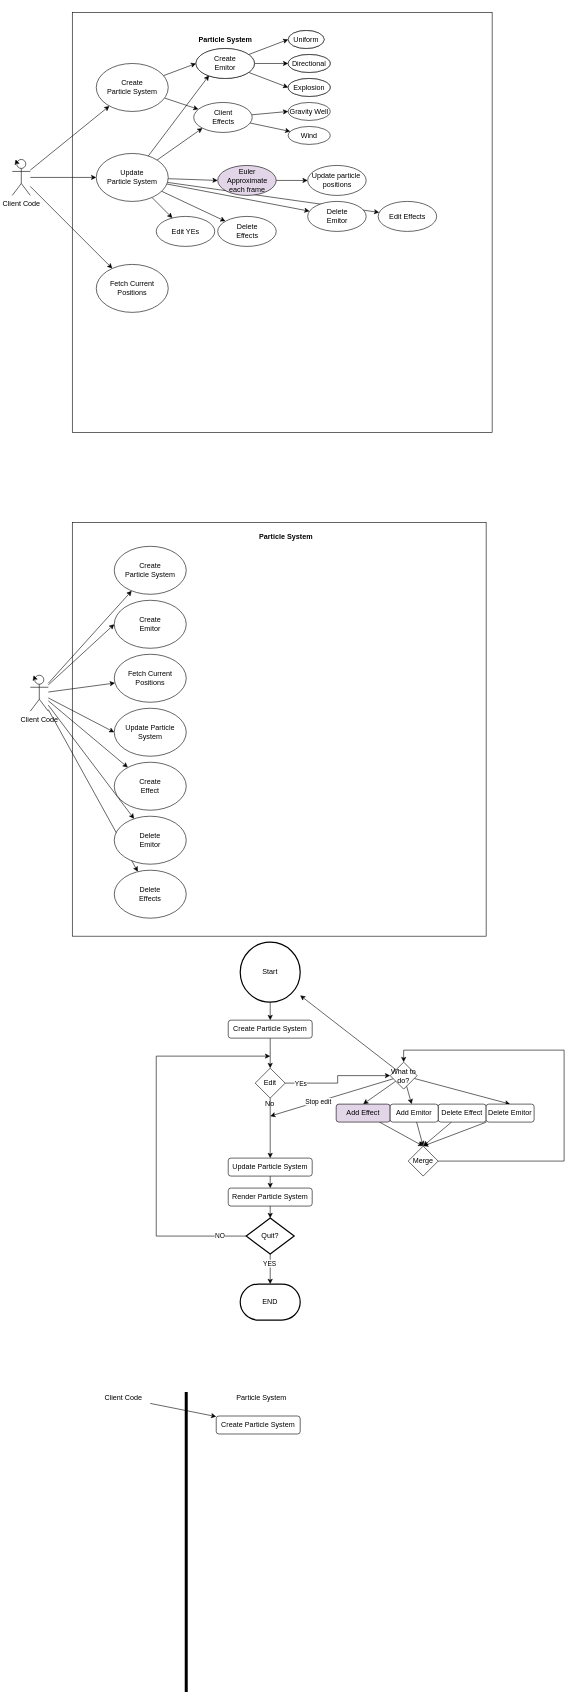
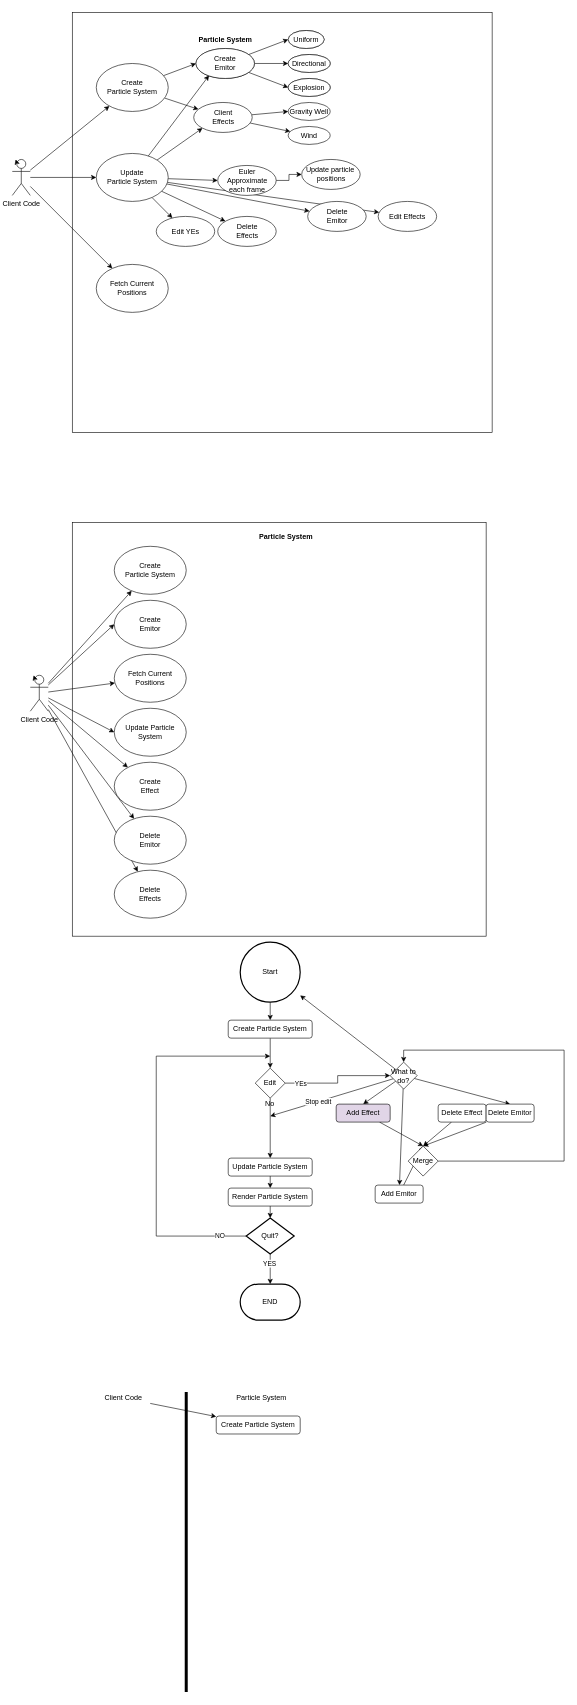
  <mxCell id="0" />
  <mxCell id="1" parent="0" />
  <mxCell id="2" value="" style="whiteSpace=wrap;html=1;aspect=fixed;" vertex="1" parent="1"><mxGeometry x="120" y="20" width="700" height="700" as="geometry" /></mxCell>
  <mxCell id="3" style="edgeStyle=none;rounded=0;orthogonalLoop=1;jettySize=auto;html=1;" edge="1" parent="1" source="6" target="10"><mxGeometry relative="1" as="geometry" /></mxCell>
  <mxCell id="4" style="edgeStyle=none;rounded=0;orthogonalLoop=1;jettySize=auto;html=1;entryX=0;entryY=0.5;entryDx=0;entryDy=0;" edge="1" parent="1" source="6" target="18"><mxGeometry relative="1" as="geometry" /></mxCell>
  <mxCell id="5" style="edgeStyle=none;rounded=0;orthogonalLoop=1;jettySize=auto;html=1;" edge="1" parent="1" source="6" target="19"><mxGeometry relative="1" as="geometry" /></mxCell>
  <mxCell id="6" value="Client Code&lt;br&gt;" style="shape=umlActor;verticalLabelPosition=bottom;verticalAlign=top;html=1;outlineConnect=0;" vertex="1" parent="1"><mxGeometry x="20" y="265" width="30" height="60" as="geometry" /></mxCell>
  <mxCell id="7" value="&lt;b&gt;Particle System&lt;/b&gt;" style="text;html=1;strokeColor=none;fillColor=none;align=center;verticalAlign=middle;whiteSpace=wrap;rounded=0;" vertex="1" parent="1"><mxGeometry x="322.5" y="50" width="105" height="30" as="geometry" /></mxCell>
  <mxCell id="8" style="edgeStyle=none;rounded=0;orthogonalLoop=1;jettySize=auto;html=1;entryX=0;entryY=0.5;entryDx=0;entryDy=0;" edge="1" parent="1" source="10" target="23"><mxGeometry relative="1" as="geometry" /></mxCell>
  <mxCell id="9" style="edgeStyle=none;rounded=0;orthogonalLoop=1;jettySize=auto;html=1;" edge="1" parent="1" source="10" target="26"><mxGeometry relative="1" as="geometry" /></mxCell>
  <mxCell id="10" value="Create&lt;br&gt;Particle System" style="ellipse;whiteSpace=wrap;html=1;" vertex="1" parent="1"><mxGeometry x="160" y="105" width="120" height="80" as="geometry" /></mxCell>
  <mxCell id="11" style="edgeStyle=none;rounded=0;orthogonalLoop=1;jettySize=auto;html=1;entryX=0;entryY=0.5;entryDx=0;entryDy=0;" edge="1" parent="1" source="18" target="28"><mxGeometry relative="1" as="geometry" /></mxCell>
  <mxCell id="12" style="edgeStyle=none;rounded=0;orthogonalLoop=1;jettySize=auto;html=1;entryX=0;entryY=1;entryDx=0;entryDy=0;" edge="1" parent="1" source="18" target="26"><mxGeometry relative="1" as="geometry" /></mxCell>
  <mxCell id="13" style="edgeStyle=none;rounded=0;orthogonalLoop=1;jettySize=auto;html=1;entryX=0.223;entryY=0.9;entryDx=0;entryDy=0;entryPerimeter=0;" edge="1" parent="1" source="18" target="23"><mxGeometry relative="1" as="geometry" /></mxCell>
  <mxCell id="14" style="edgeStyle=none;rounded=0;orthogonalLoop=1;jettySize=auto;html=1;" edge="1" parent="1" source="18" target="41"><mxGeometry relative="1" as="geometry" /></mxCell>
  <mxCell id="15" style="edgeStyle=none;rounded=0;orthogonalLoop=1;jettySize=auto;html=1;" edge="1" parent="1" source="18" target="40"><mxGeometry relative="1" as="geometry" /></mxCell>
  <mxCell id="16" style="edgeStyle=none;rounded=0;orthogonalLoop=1;jettySize=auto;html=1;" edge="1" parent="1" source="18" target="42"><mxGeometry relative="1" as="geometry" /></mxCell>
  <mxCell id="17" style="edgeStyle=none;rounded=0;orthogonalLoop=1;jettySize=auto;html=1;" edge="1" parent="1" source="18" target="43"><mxGeometry relative="1" as="geometry" /></mxCell>
  <mxCell id="18" value="Update&lt;br&gt;Particle System" style="ellipse;whiteSpace=wrap;html=1;" vertex="1" parent="1"><mxGeometry x="160" y="255" width="120" height="80" as="geometry" /></mxCell>
  <mxCell id="19" value="Fetch Current&lt;br&gt;Positions" style="ellipse;whiteSpace=wrap;html=1;" vertex="1" parent="1"><mxGeometry x="160" y="440" width="120" height="80" as="geometry" /></mxCell>
  <mxCell id="20" style="edgeStyle=none;rounded=0;orthogonalLoop=1;jettySize=auto;html=1;entryX=0;entryY=0.5;entryDx=0;entryDy=0;" edge="1" parent="1" source="23" target="30"><mxGeometry relative="1" as="geometry" /></mxCell>
  <mxCell id="21" style="edgeStyle=none;rounded=0;orthogonalLoop=1;jettySize=auto;html=1;" edge="1" parent="1" source="23" target="31"><mxGeometry relative="1" as="geometry" /></mxCell>
  <mxCell id="22" style="edgeStyle=none;rounded=0;orthogonalLoop=1;jettySize=auto;html=1;entryX=0;entryY=0.5;entryDx=0;entryDy=0;" edge="1" parent="1" source="23" target="32"><mxGeometry relative="1" as="geometry" /></mxCell>
  <mxCell id="23" value="Create&lt;br&gt;Emitor" style="ellipse;whiteSpace=wrap;html=1;" vertex="1" parent="1"><mxGeometry x="326.25" y="80" width="97.5" height="50" as="geometry" /></mxCell>
  <mxCell id="24" style="edgeStyle=none;rounded=0;orthogonalLoop=1;jettySize=auto;html=1;entryX=0;entryY=0.5;entryDx=0;entryDy=0;" edge="1" parent="1" source="26" target="34"><mxGeometry relative="1" as="geometry" /></mxCell>
  <mxCell id="25" style="edgeStyle=none;rounded=0;orthogonalLoop=1;jettySize=auto;html=1;" edge="1" parent="1" source="26" target="35"><mxGeometry relative="1" as="geometry" /></mxCell>
  <mxCell id="26" value="Client&lt;br&gt;Effects" style="ellipse;whiteSpace=wrap;html=1;" vertex="1" parent="1"><mxGeometry x="322.5" y="170" width="97.5" height="50" as="geometry" /></mxCell>
  <mxCell id="27" style="edgeStyle=orthogonalEdgeStyle;rounded=0;orthogonalLoop=1;jettySize=auto;html=1;" edge="1" parent="1" source="28" target="29"><mxGeometry relative="1" as="geometry" /></mxCell>
- <mxCell id="28" value="Euler Approximate&lt;br&gt;each frame" style="ellipse;whiteSpace=wrap;html=1;fillColor=#e1d5e7;" vertex="1" parent="1"><mxGeometry x="362.5" y="275" width="97.5" height="50" as="geometry" /></mxCell>
- <mxCell id="29" value="Update particle&amp;nbsp;&lt;br&gt;positions" style="ellipse;whiteSpace=wrap;html=1;" vertex="1" parent="1"><mxGeometry x="512.5" y="275" width="97.5" height="50" as="geometry" /></mxCell>
+ <mxCell id="28" value="Euler Approximate&lt;br&gt;each frame" style="ellipse;whiteSpace=wrap;html=1;" vertex="1" parent="1"><mxGeometry x="362.5" y="275" width="97.5" height="50" as="geometry" /></mxCell>
+ <mxCell id="29" value="Update particle&amp;nbsp;&lt;br&gt;positions" style="ellipse;whiteSpace=wrap;html=1;" vertex="1" parent="1"><mxGeometry x="502.5" y="265" width="97.5" height="50" as="geometry" /></mxCell>
  <mxCell id="30" value="Uniform" style="ellipse;whiteSpace=wrap;html=1;" vertex="1" parent="1"><mxGeometry x="480" y="50" width="60" height="30" as="geometry" /></mxCell>
  <mxCell id="31" value="Directional" style="ellipse;whiteSpace=wrap;html=1;" vertex="1" parent="1"><mxGeometry x="480" y="90" width="70" height="30" as="geometry" /></mxCell>
  <mxCell id="32" value="Explosion" style="ellipse;whiteSpace=wrap;html=1;" vertex="1" parent="1"><mxGeometry x="480" y="130" width="70" height="30" as="geometry" /></mxCell>
  <mxCell id="33" style="edgeStyle=none;rounded=0;orthogonalLoop=1;jettySize=auto;html=1;exitX=0.25;exitY=0.1;exitDx=0;exitDy=0;exitPerimeter=0;" edge="1" parent="1" source="6" target="6"><mxGeometry relative="1" as="geometry" /></mxCell>
  <mxCell id="34" value="Gravity Well" style="ellipse;whiteSpace=wrap;html=1;" vertex="1" parent="1"><mxGeometry x="480" y="170" width="70" height="30" as="geometry" /></mxCell>
  <mxCell id="35" value="Wind" style="ellipse;whiteSpace=wrap;html=1;" vertex="1" parent="1"><mxGeometry x="480" y="210" width="70" height="30" as="geometry" /></mxCell>
  <mxCell id="36" value="Create&lt;br&gt;Emitor" style="ellipse;whiteSpace=wrap;html=1;" vertex="1" parent="1"><mxGeometry x="326.25" y="80" width="97.5" height="50" as="geometry" /></mxCell>
  <mxCell id="37" value="Uniform" style="ellipse;whiteSpace=wrap;html=1;" vertex="1" parent="1"><mxGeometry x="480" y="50" width="60" height="30" as="geometry" /></mxCell>
  <mxCell id="38" value="Directional" style="ellipse;whiteSpace=wrap;html=1;" vertex="1" parent="1"><mxGeometry x="480" y="90" width="70" height="30" as="geometry" /></mxCell>
  <mxCell id="39" value="Explosion" style="ellipse;whiteSpace=wrap;html=1;" vertex="1" parent="1"><mxGeometry x="480" y="130" width="70" height="30" as="geometry" /></mxCell>
  <mxCell id="40" value="Delete&lt;br&gt;Effects" style="ellipse;whiteSpace=wrap;html=1;" vertex="1" parent="1"><mxGeometry x="362.5" y="360" width="97.5" height="50" as="geometry" /></mxCell>
  <mxCell id="41" value="Delete&lt;br&gt;Emitor" style="ellipse;whiteSpace=wrap;html=1;" vertex="1" parent="1"><mxGeometry x="512.5" y="335" width="97.5" height="50" as="geometry" /></mxCell>
  <mxCell id="42" value="Edit YEs" style="ellipse;whiteSpace=wrap;html=1;" vertex="1" parent="1"><mxGeometry x="260" y="360" width="97.5" height="50" as="geometry" /></mxCell>
  <mxCell id="43" value="Edit Effects" style="ellipse;whiteSpace=wrap;html=1;" vertex="1" parent="1"><mxGeometry x="630" y="335" width="97.5" height="50" as="geometry" /></mxCell>
  <mxCell id="44" value="" style="whiteSpace=wrap;html=1;aspect=fixed;" vertex="1" parent="1"><mxGeometry x="120" y="870" width="690" height="690" as="geometry" /></mxCell>
  <mxCell id="45" style="edgeStyle=none;rounded=0;orthogonalLoop=1;jettySize=auto;html=1;" edge="1" parent="1" source="52" target="54"><mxGeometry relative="1" as="geometry" /></mxCell>
  <mxCell id="46" style="edgeStyle=none;rounded=0;orthogonalLoop=1;jettySize=auto;html=1;entryX=0;entryY=0.5;entryDx=0;entryDy=0;" edge="1" parent="1" source="52" target="55"><mxGeometry relative="1" as="geometry" /></mxCell>
  <mxCell id="47" style="edgeStyle=none;rounded=0;orthogonalLoop=1;jettySize=auto;html=1;" edge="1" parent="1" source="52" target="56"><mxGeometry relative="1" as="geometry" /></mxCell>
  <mxCell id="48" style="edgeStyle=none;rounded=0;orthogonalLoop=1;jettySize=auto;html=1;entryX=0;entryY=0.5;entryDx=0;entryDy=0;" edge="1" parent="1" source="52" target="58"><mxGeometry relative="1" as="geometry" /></mxCell>
  <mxCell id="49" style="edgeStyle=none;rounded=0;orthogonalLoop=1;jettySize=auto;html=1;" edge="1" parent="1" source="52" target="59"><mxGeometry relative="1" as="geometry" /></mxCell>
  <mxCell id="50" style="edgeStyle=none;rounded=0;orthogonalLoop=1;jettySize=auto;html=1;" edge="1" parent="1" source="52" target="60"><mxGeometry relative="1" as="geometry" /></mxCell>
  <mxCell id="51" style="edgeStyle=none;rounded=0;orthogonalLoop=1;jettySize=auto;html=1;" edge="1" parent="1" source="52" target="61"><mxGeometry relative="1" as="geometry" /></mxCell>
  <mxCell id="52" value="Client Code&lt;br&gt;" style="shape=umlActor;verticalLabelPosition=bottom;verticalAlign=top;html=1;outlineConnect=0;" vertex="1" parent="1"><mxGeometry x="50" y="1125" width="30" height="60" as="geometry" /></mxCell>
  <mxCell id="53" value="&lt;b&gt;Particle System&lt;/b&gt;" style="text;html=1;strokeColor=none;fillColor=none;align=center;verticalAlign=middle;whiteSpace=wrap;rounded=0;" vertex="1" parent="1"><mxGeometry x="423.75" y="880" width="105" height="30" as="geometry" /></mxCell>
  <mxCell id="54" value="Create&lt;br&gt;Particle System" style="ellipse;whiteSpace=wrap;html=1;" vertex="1" parent="1"><mxGeometry x="190" y="910" width="120" height="80" as="geometry" /></mxCell>
  <mxCell id="55" value="Create&lt;br&gt;Emitor" style="ellipse;whiteSpace=wrap;html=1;" vertex="1" parent="1"><mxGeometry x="190" y="1000" width="120" height="80" as="geometry" /></mxCell>
  <mxCell id="56" value="Fetch Current&lt;br&gt;Positions" style="ellipse;whiteSpace=wrap;html=1;" vertex="1" parent="1"><mxGeometry x="190" y="1090" width="120" height="80" as="geometry" /></mxCell>
  <mxCell id="57" style="edgeStyle=none;rounded=0;orthogonalLoop=1;jettySize=auto;html=1;exitX=0.25;exitY=0.1;exitDx=0;exitDy=0;exitPerimeter=0;" edge="1" parent="1" source="52" target="52"><mxGeometry relative="1" as="geometry" /></mxCell>
  <mxCell id="58" value="Update Particle System" style="ellipse;whiteSpace=wrap;html=1;" vertex="1" parent="1"><mxGeometry x="190" y="1180" width="120" height="80" as="geometry" /></mxCell>
  <mxCell id="59" value="Create&lt;br&gt;Effect" style="ellipse;whiteSpace=wrap;html=1;" vertex="1" parent="1"><mxGeometry x="190" y="1270" width="120" height="80" as="geometry" /></mxCell>
  <mxCell id="60" value="Delete&lt;br&gt;Emitor" style="ellipse;whiteSpace=wrap;html=1;" vertex="1" parent="1"><mxGeometry x="190" y="1360" width="120" height="80" as="geometry" /></mxCell>
  <mxCell id="61" value="Delete&lt;br&gt;Effects" style="ellipse;whiteSpace=wrap;html=1;" vertex="1" parent="1"><mxGeometry x="190" y="1450" width="120" height="80" as="geometry" /></mxCell>
  <mxCell id="62" style="edgeStyle=none;rounded=0;orthogonalLoop=1;jettySize=auto;html=1;" edge="1" parent="1" source="63" target="65"><mxGeometry relative="1" as="geometry" /></mxCell>
  <mxCell id="63" value="Start" style="strokeWidth=2;html=1;shape=mxgraph.flowchart.start_2;whiteSpace=wrap;" vertex="1" parent="1"><mxGeometry x="400" y="1570" width="100" height="100" as="geometry" /></mxCell>
  <mxCell id="64" style="edgeStyle=none;rounded=0;orthogonalLoop=1;jettySize=auto;html=1;entryX=0.5;entryY=0;entryDx=0;entryDy=0;" edge="1" parent="1" source="65" target="79"><mxGeometry relative="1" as="geometry"><mxPoint x="450" y="1830" as="targetPoint" /></mxGeometry></mxCell>
  <mxCell id="65" value="Create Particle System" style="rounded=1;whiteSpace=wrap;html=1;" vertex="1" parent="1"><mxGeometry x="380" y="1700" width="140" height="30" as="geometry" /></mxCell>
  <mxCell id="66" style="edgeStyle=none;rounded=0;orthogonalLoop=1;jettySize=auto;html=1;entryX=0.5;entryY=0;entryDx=0;entryDy=0;" edge="1" parent="1" source="67" target="69"><mxGeometry relative="1" as="geometry" /></mxCell>
  <mxCell id="67" value="Update Particle System" style="rounded=1;whiteSpace=wrap;html=1;" vertex="1" parent="1"><mxGeometry x="380" y="1930" width="140" height="30" as="geometry" /></mxCell>
  <mxCell id="68" style="edgeStyle=none;rounded=0;orthogonalLoop=1;jettySize=auto;html=1;entryX=0.5;entryY=0;entryDx=0;entryDy=0;entryPerimeter=0;" edge="1" parent="1" source="69" target="74"><mxGeometry relative="1" as="geometry" /></mxCell>
  <mxCell id="69" value="Render Particle System" style="rounded=1;whiteSpace=wrap;html=1;" vertex="1" parent="1"><mxGeometry x="380" y="1980" width="140" height="30" as="geometry" /></mxCell>
  <mxCell id="70" style="edgeStyle=none;rounded=0;orthogonalLoop=1;jettySize=auto;html=1;" edge="1" parent="1" source="74" target="75"><mxGeometry relative="1" as="geometry" /></mxCell>
  <mxCell id="71" value="YES" style="edgeLabel;html=1;align=center;verticalAlign=middle;resizable=0;points=[];" vertex="1" connectable="0" parent="70"><mxGeometry x="-0.4" y="-2" relative="1" as="geometry"><mxPoint as="offset" /></mxGeometry></mxCell>
  <mxCell id="72" style="edgeStyle=orthogonalEdgeStyle;rounded=0;orthogonalLoop=1;jettySize=auto;html=1;" edge="1" parent="1" source="74"><mxGeometry relative="1" as="geometry"><mxPoint x="450" y="1760" as="targetPoint" /><Array as="points"><mxPoint x="260" y="2060" /><mxPoint x="260" y="1760" /></Array></mxGeometry></mxCell>
  <mxCell id="73" value="NO" style="edgeLabel;html=1;align=center;verticalAlign=middle;resizable=0;points=[];" vertex="1" connectable="0" parent="72"><mxGeometry x="-0.859" y="-2" relative="1" as="geometry"><mxPoint as="offset" /></mxGeometry></mxCell>
  <mxCell id="74" value="Quit?" style="strokeWidth=2;html=1;shape=mxgraph.flowchart.decision;whiteSpace=wrap;" vertex="1" parent="1"><mxGeometry x="410" y="2030" width="80" height="60" as="geometry" /></mxCell>
  <mxCell id="75" value="END" style="strokeWidth=2;html=1;shape=mxgraph.flowchart.terminator;whiteSpace=wrap;" vertex="1" parent="1"><mxGeometry x="400" y="2140" width="100" height="60" as="geometry" /></mxCell>
  <mxCell id="76" style="edgeStyle=orthogonalEdgeStyle;rounded=0;orthogonalLoop=1;jettySize=auto;html=1;" edge="1" parent="1" source="79" target="86"><mxGeometry relative="1" as="geometry" /></mxCell>
  <mxCell id="77" value="YEs" style="edgeLabel;html=1;align=center;verticalAlign=middle;resizable=0;points=[];" vertex="1" connectable="0" parent="76"><mxGeometry x="0.185" y="-2" relative="1" as="geometry"><mxPoint x="-73" y="11" as="offset" /></mxGeometry></mxCell>
  <mxCell id="78" style="edgeStyle=orthogonalEdgeStyle;rounded=0;orthogonalLoop=1;jettySize=auto;html=1;" edge="1" parent="1" source="79" target="67"><mxGeometry relative="1" as="geometry" /></mxCell>
  <mxCell id="79" value="Edit" style="rhombus;whiteSpace=wrap;html=1;" vertex="1" parent="1"><mxGeometry x="425" y="1780" width="50" height="50" as="geometry" /></mxCell>
  <mxCell id="80" style="edgeStyle=none;rounded=0;orthogonalLoop=1;jettySize=auto;html=1;entryX=0.5;entryY=0;entryDx=0;entryDy=0;" edge="1" parent="1" source="86" target="89"><mxGeometry relative="1" as="geometry" /></mxCell>
  <mxCell id="81" style="edgeStyle=none;rounded=0;orthogonalLoop=1;jettySize=auto;html=1;" edge="1" parent="1" source="86" target="93"><mxGeometry relative="1" as="geometry" /></mxCell>
  <mxCell id="82" style="edgeStyle=none;rounded=0;orthogonalLoop=1;jettySize=auto;html=1;" edge="1" parent="1" source="86" target="63"><mxGeometry relative="1" as="geometry" /></mxCell>
  <mxCell id="83" style="edgeStyle=none;rounded=0;orthogonalLoop=1;jettySize=auto;html=1;entryX=0.5;entryY=0;entryDx=0;entryDy=0;" edge="1" parent="1" source="86" target="95"><mxGeometry relative="1" as="geometry" /></mxCell>
  <mxCell id="84" style="edgeStyle=none;rounded=0;orthogonalLoop=1;jettySize=auto;html=1;" edge="1" parent="1" source="86"><mxGeometry relative="1" as="geometry"><mxPoint x="450" y="1860" as="targetPoint" /></mxGeometry></mxCell>
  <mxCell id="85" value="Stop edit" style="edgeLabel;html=1;align=center;verticalAlign=middle;resizable=0;points=[];" vertex="1" connectable="0" parent="84"><mxGeometry x="0.221" relative="1" as="geometry"><mxPoint as="offset" /></mxGeometry></mxCell>
  <mxCell id="86" value="What to do?" style="rhombus;whiteSpace=wrap;html=1;" vertex="1" parent="1"><mxGeometry x="650" y="1770" width="45" height="45" as="geometry" /></mxCell>
  <mxCell id="87" value="No" style="text;html=1;align=center;verticalAlign=middle;resizable=0;points=[];autosize=1;strokeColor=none;fillColor=none;" vertex="1" parent="1"><mxGeometry x="428.75" y="1825" width="40" height="30" as="geometry" /></mxCell>
  <mxCell id="88" style="edgeStyle=none;rounded=0;orthogonalLoop=1;jettySize=auto;html=1;entryX=0.5;entryY=0;entryDx=0;entryDy=0;" edge="1" parent="1" source="89" target="97"><mxGeometry relative="1" as="geometry" /></mxCell>
  <mxCell id="89" value="Add Effect" style="rounded=1;whiteSpace=wrap;html=1;fillColor=#e1d5e7;" vertex="1" parent="1"><mxGeometry x="560" y="1840" width="90" height="30" as="geometry" /></mxCell>
  <mxCell id="90" style="edgeStyle=none;rounded=0;orthogonalLoop=1;jettySize=auto;html=1;entryX=0.5;entryY=0;entryDx=0;entryDy=0;" edge="1" parent="1" source="91" target="97"><mxGeometry relative="1" as="geometry" /></mxCell>
  <mxCell id="91" value="Delete Effect" style="rounded=1;whiteSpace=wrap;html=1;" vertex="1" parent="1"><mxGeometry x="730" y="1840" width="80" height="30" as="geometry" /></mxCell>
  <mxCell id="92" style="edgeStyle=none;rounded=0;orthogonalLoop=1;jettySize=auto;html=1;entryX=0.5;entryY=0;entryDx=0;entryDy=0;" edge="1" parent="1" source="93" target="97"><mxGeometry relative="1" as="geometry" /></mxCell>
- <mxCell id="93" value="Add Emitor" style="rounded=1;whiteSpace=wrap;html=1;" vertex="1" parent="1"><mxGeometry x="650" y="1840" width="80" height="30" as="geometry" /></mxCell>
+ <mxCell id="93" value="Add Emitor" style="rounded=1;whiteSpace=wrap;html=1;" vertex="1" parent="1"><mxGeometry x="625" y="1975" width="80" height="30" as="geometry" /></mxCell>
  <mxCell id="94" style="edgeStyle=none;rounded=0;orthogonalLoop=1;jettySize=auto;html=1;entryX=0.5;entryY=0;entryDx=0;entryDy=0;" edge="1" parent="1" source="95" target="97"><mxGeometry relative="1" as="geometry" /></mxCell>
  <mxCell id="95" value="Delete Emitor" style="rounded=1;whiteSpace=wrap;html=1;" vertex="1" parent="1"><mxGeometry x="810" y="1840" width="80" height="30" as="geometry" /></mxCell>
  <mxCell id="96" style="edgeStyle=orthogonalEdgeStyle;rounded=0;orthogonalLoop=1;jettySize=auto;html=1;entryX=0.5;entryY=0;entryDx=0;entryDy=0;" edge="1" parent="1" source="97" target="86"><mxGeometry relative="1" as="geometry"><Array as="points"><mxPoint x="940" y="1935" /><mxPoint x="940" y="1750" /><mxPoint x="673" y="1750" /></Array></mxGeometry></mxCell>
  <mxCell id="97" value="Merge" style="rhombus;whiteSpace=wrap;html=1;" vertex="1" parent="1"><mxGeometry x="680" y="1910" width="50" height="50" as="geometry" /></mxCell>
  <mxCell id="98" style="edgeStyle=none;rounded=0;orthogonalLoop=1;jettySize=auto;html=1;strokeWidth=1;" edge="1" parent="1" source="99" target="102"><mxGeometry relative="1" as="geometry" /></mxCell>
  <mxCell id="99" value="Client Code" style="text;html=1;align=center;verticalAlign=middle;resizable=0;points=[];autosize=1;strokeColor=none;fillColor=none;" vertex="1" parent="1"><mxGeometry x="160" y="2315" width="90" height="30" as="geometry" /></mxCell>
  <mxCell id="100" value="Particle System" style="text;html=1;align=center;verticalAlign=middle;resizable=0;points=[];autosize=1;strokeColor=none;fillColor=none;" vertex="1" parent="1"><mxGeometry x="380" y="2315" width="110" height="30" as="geometry" /></mxCell>
  <mxCell id="101" value="" style="endArrow=none;html=1;rounded=0;strokeWidth=5;" edge="1" parent="1"><mxGeometry width="50" height="50" relative="1" as="geometry"><mxPoint x="310" y="2820" as="sourcePoint" /><mxPoint x="310" y="2320" as="targetPoint" /></mxGeometry></mxCell>
  <mxCell id="102" value="Create Particle System" style="rounded=1;whiteSpace=wrap;html=1;" vertex="1" parent="1"><mxGeometry x="360" y="2360" width="140" height="30" as="geometry" /></mxCell>
